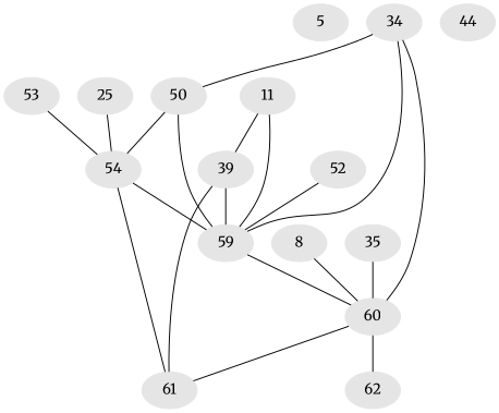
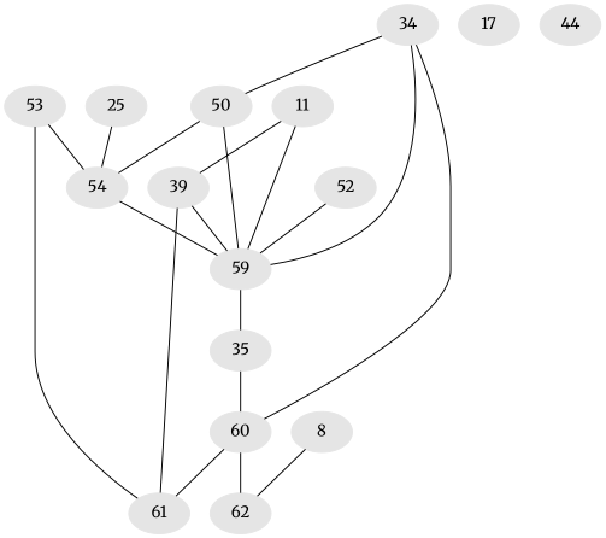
  graph {
    fontname=Merriweather
    node [color=gray90 fontname=Merriweather style=filled]
    edge [fontname=Merriweather]
-   5
    60 [super="+40+58+46+57+36"]
    61 [super="+9"]
    62 [super="+49"]
    n5 [label=8]
    39 [super="+23"]
    59 [super="+12+41"]
    11
+   17
    35 [super="+1"]
    54 [super="+25"]
    50 [super="+28+16"]
    n13 [label=34]
    n14 [label=25 super="+37"]
    n15 [label=44 super="+27"]
    52
    53
    60 -- 61
    60 -- 62 [weight=3]
-   n5 -- 60
+   n5 -- 62
    39 -- 61 [weight=2]
    39 -- 59 [weight=4]
-   59 -- 60 [weight=3]
+   59 -- 35 [weight=3]
    11 -- 39
    11 -- 59
    35 -- 60 [weight=5]
-   54 -- 61 [weight=2]
+   53 -- 61 [weight=2]
    54 -- 59 [weight=2]
    50 -- 59 [weight=2]
    50 -- 54
    n13 -- 60
    n13 -- 59 [weight=3]
    n13 -- 50
    n14 -- 54
    52 -- 59
    53 -- 54
  }
